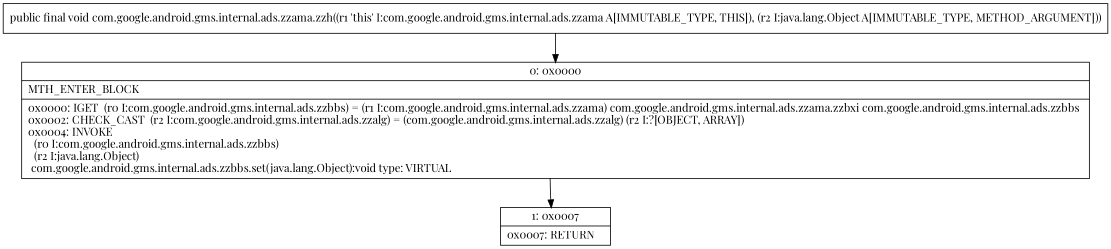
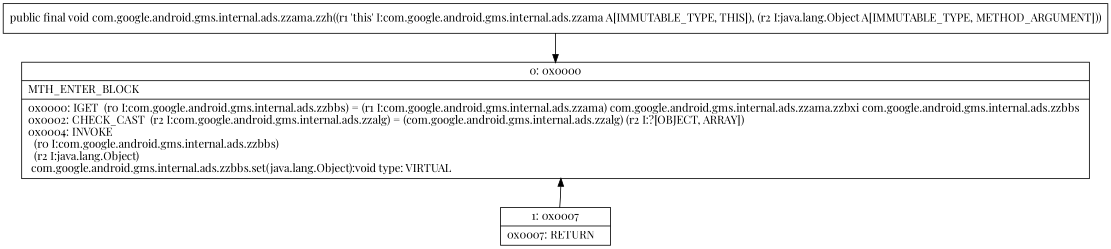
  digraph {
    fontname="Playfair Display"
    node [shape=record fontname="Playfair Display"]
    edge [fontname="Playfair Display"]
    n1 [label="{0\:\ 0x0000|MTH_ENTER_BLOCK\l|0x0000: IGET  (r0 I:com.google.android.gms.internal.ads.zzbbs) = (r1 I:com.google.android.gms.internal.ads.zzama) com.google.android.gms.internal.ads.zzama.zzbxi com.google.android.gms.internal.ads.zzbbs \l0x0002: CHECK_CAST  (r2 I:com.google.android.gms.internal.ads.zzalg) = (com.google.android.gms.internal.ads.zzalg) (r2 I:?[OBJECT, ARRAY]) \l0x0004: INVOKE  \l  (r0 I:com.google.android.gms.internal.ads.zzbbs)\l  (r2 I:java.lang.Object)\l com.google.android.gms.internal.ads.zzbbs.set(java.lang.Object):void type: VIRTUAL \l}"]
    n2 [label="{1\:\ 0x0007|0x0007: RETURN   \l}"]
    n3 [label="{public final void com.google.android.gms.internal.ads.zzama.zzh((r1 'this' I:com.google.android.gms.internal.ads.zzama A[IMMUTABLE_TYPE, THIS]), (r2 I:java.lang.Object A[IMMUTABLE_TYPE, METHOD_ARGUMENT])) }"]
-   n1 -> n2
+   n2 -> n1
    n3 -> n1
  }
